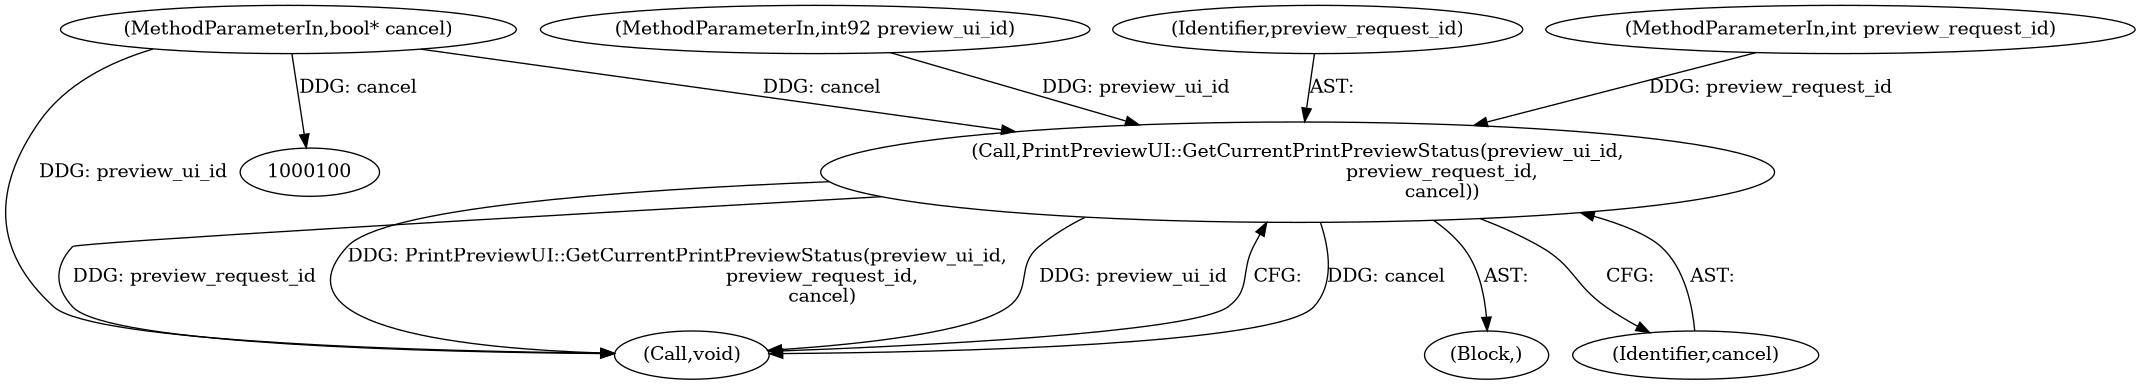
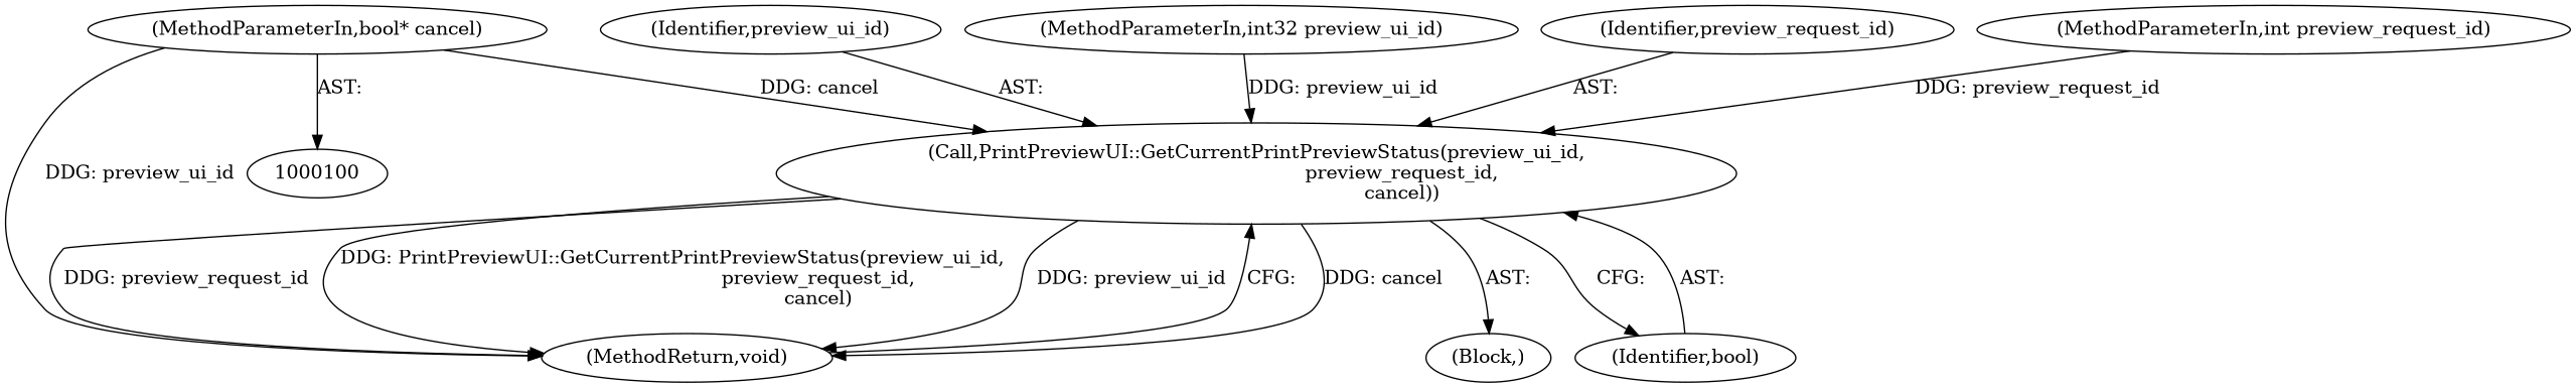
  digraph {
    n1 [label="(MethodParameterIn,bool* cancel)"]
    n2 [label="(Call,PrintPreviewUI::GetCurrentPrintPreviewStatus(preview_ui_id,\n                                                preview_request_id,\n                                                cancel))"]
-   n3 [label="(Call,void)"]
+   n3 [label="(MethodReturn,void)"]
    1000100
    n5 [label="(Block,)"]
-   n6 [label="(Identifier,cancel)"]
-   n8 [label="(MethodParameterIn,int92 preview_ui_id)"]
+   n6 [label="(Identifier,bool)"]
+   n7 [label="(Identifier,preview_ui_id)"]
+   n8 [label="(MethodParameterIn,int32 preview_ui_id)"]
    n9 [label="(Identifier,preview_request_id)"]
    n10 [label="(MethodParameterIn,int preview_request_id)"]
    n1 -> n2 [label="DDG: cancel"]
    n1 -> n3 [label="DDG: preview_ui_id"]
-   n1 -> 1000100 [label="DDG: cancel"]
+   n1 -> 1000100 [label="AST: "]
    n2 -> n3 [label="DDG: cancel"]
    n2 -> n3 [label="DDG: preview_request_id"]
    n2 -> n3 [label="DDG: PrintPreviewUI::GetCurrentPrintPreviewStatus(preview_ui_id,\n                                                preview_request_id,\n                                                cancel)"]
    n2 -> n3 [label="DDG: preview_ui_id"]
    n2 -> n5 [label="AST: "]
    n2 -> n6 [label="CFG: "]
    n3 -> n2 [label="CFG: "]
    n6 -> n2 [label="AST: "]
+   n7 -> n2 [label="AST: "]
    n8 -> n2 [label="DDG: preview_ui_id"]
    n9 -> n2 [label="AST: "]
    n10 -> n2 [label="DDG: preview_request_id"]
  }
